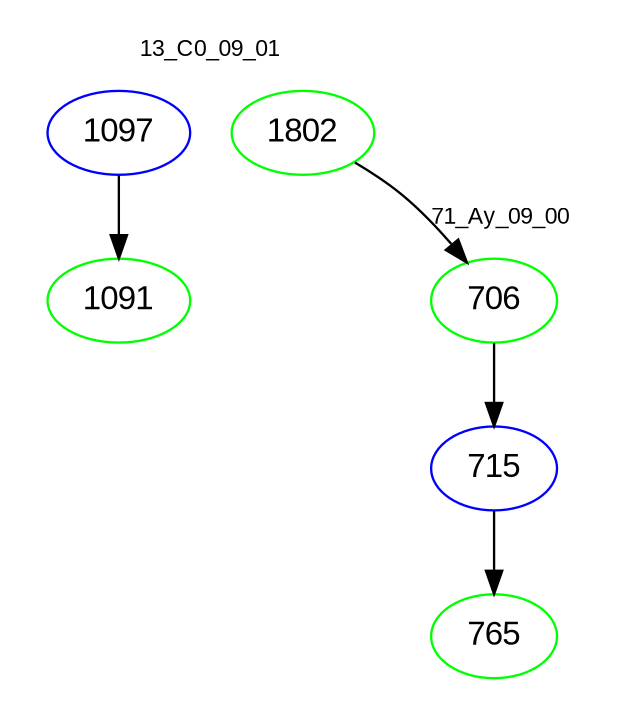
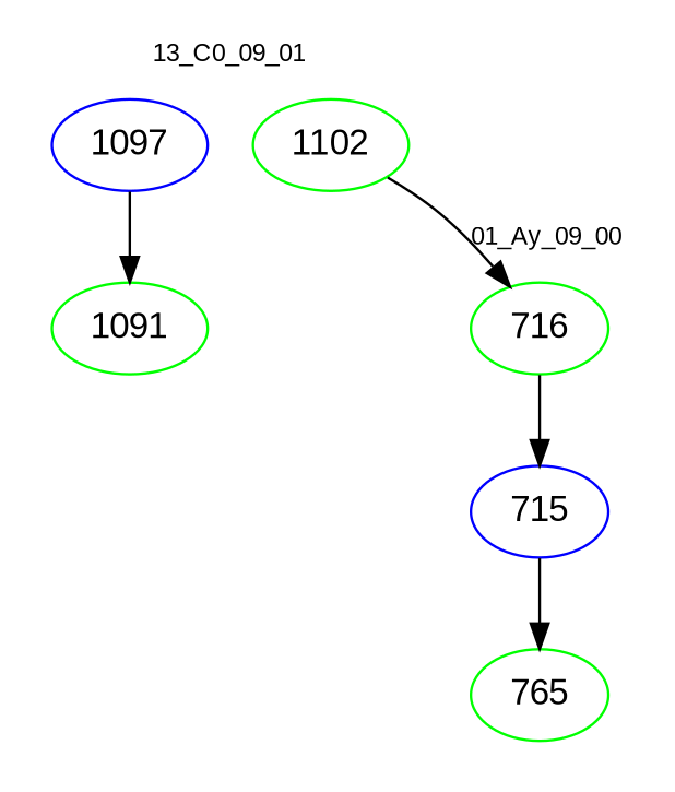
  digraph {
    fontname="Liberation Sans"
    node [color=green fontname="Liberation Sans"]
    edge [color=black fontname="Liberation Sans"]
-   n1 [label=706]
+   n1 [label=716]
    n2 [color=blue label=715]
    n3 [label=765]
-   n4 [label=1802]
+   n4 [label=1102]
    n5 [color=blue label=1097]
    n6 [label=1091]
    subgraph cluster_1 {
      color=white
      fontsize=10
-     label="71_Ay_09_00"
+     label="01_Ay_09_00"
      n1
      n2
      n3
    }
    subgraph cluster_2 {
      color=white
      fontsize=10
      label="13_C0_09_01"
      n4
      n5
      n6
    }
    n1 -> n2
    n2 -> n3
    n4 -> n1
    n5 -> n6
  }
